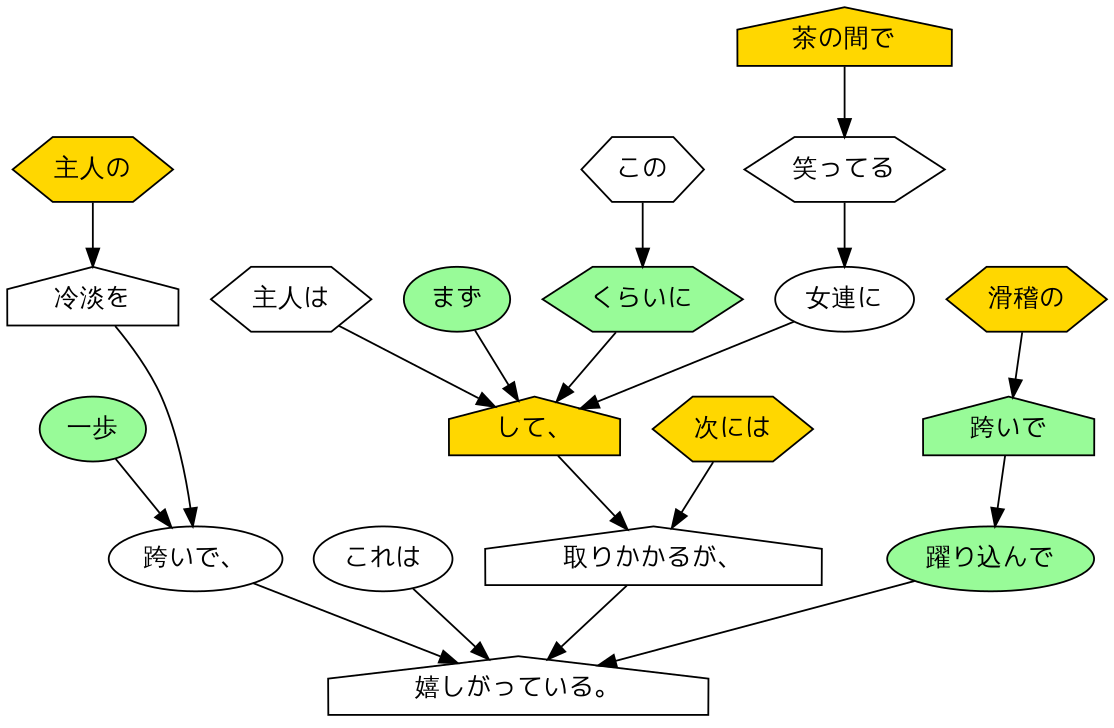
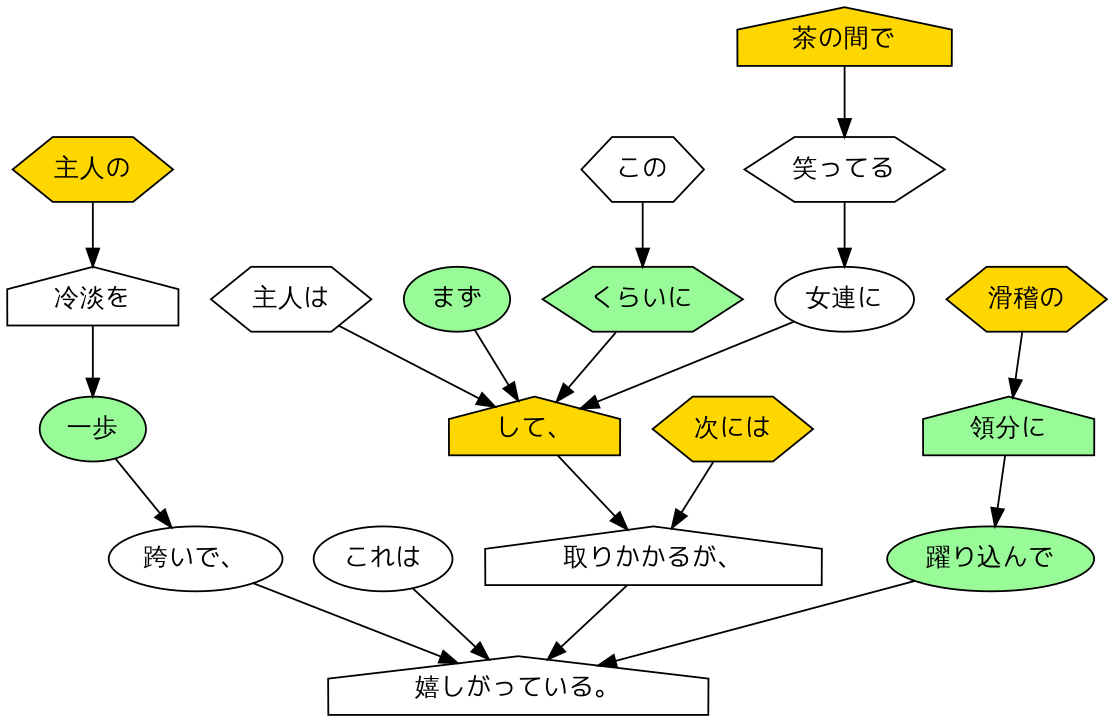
  digraph {
    fontname="DejaVu Sans Mono"
    node [fillcolor=white fontname="DejaVu Sans Mono" shape=hexagon style=filled]
    edge [fontname="DejaVu Sans Mono"]
    n1 [label="主人は"]
    n2 [fillcolor=gold label="して、" shape=house]
    n3 [label="取りかかるが、" shape=house]
    n4 [fillcolor=palegreen label="まず" shape=ellipse]
    n5 [label="この"]
    n6 [fillcolor=palegreen label="くらいに"]
    n7 [label="嬉しがっている。" shape=house]
    n8 [fillcolor=gold label="次には"]
    n9 [fillcolor=gold label="茶の間で" shape=house]
    n10 [label="笑ってる"]
    n11 [label="女連に" shape=ellipse]
    n12 [label="これは" shape=ellipse]
    n13 [fillcolor=gold label="主人の"]
    n14 [label="冷淡を" shape=house]
    n15 [label="跨いで、" shape=ellipse]
    n16 [fillcolor=palegreen label="一歩" shape=ellipse]
    n17 [fillcolor=gold label="滑稽の"]
-   n18 [fillcolor=palegreen label="跨いで" shape=house]
+   n18 [fillcolor=palegreen label="領分に" shape=house]
    n19 [fillcolor=palegreen label="躍り込んで" shape=ellipse]
    n1 -> n2
    n2 -> n3
    n3 -> n7
    n4 -> n2
    n5 -> n6
    n6 -> n2
    n8 -> n3
    n9 -> n10
    n10 -> n11
    n11 -> n2
    n12 -> n7
    n13 -> n14
-   n14 -> n15
+   n14 -> n16
    n15 -> n7
    n16 -> n15
    n17 -> n18
    n18 -> n19
    n19 -> n7
  }
